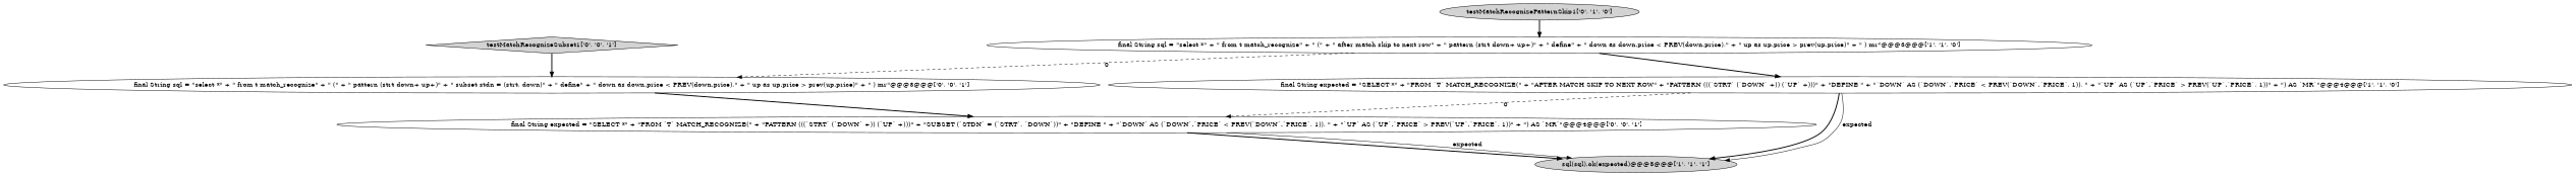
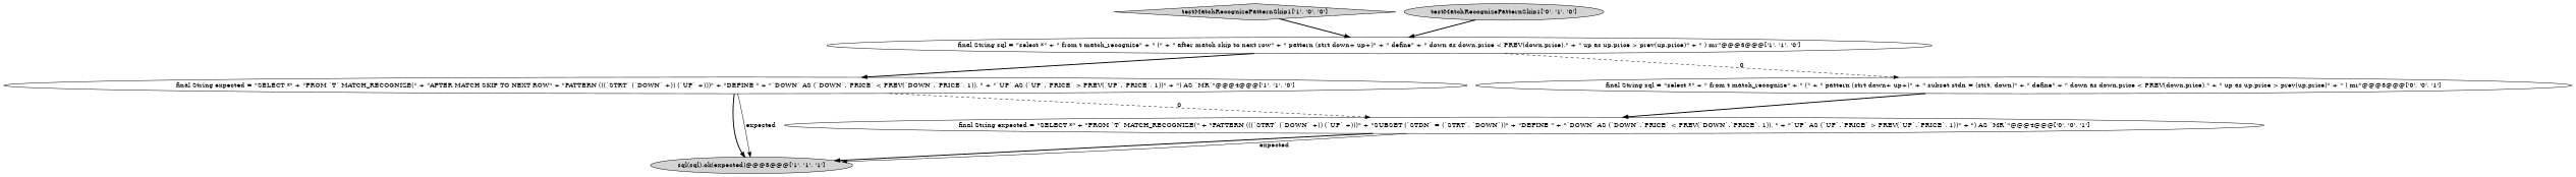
  digraph {
    node [fillcolor=lightgray shape=ellipse style=filled]
    edge [style=bold]
+   n1 [label="testMatchRecognizePatternSkip1['1', '0', '0']" shape=diamond]
    n2 [fillcolor=white label="final String sql = \"select *\" + \" from t match_recognize\" + \" (\" + \" after match skip to next row\" + \" pattern (strt down+ up+)\" + \" define\" + \" down as down.price < PREV(down.price),\" + \" up as up.price > prev(up.price)\" + \" ) mr\"@@@3@@@['1', '1', '0']"]
    n3 [fillcolor=white label="final String expected = \"SELECT *\" + \"FROM `T` MATCH_RECOGNIZE(\" + \"AFTER MATCH SKIP TO NEXT ROW\" + \"PATTERN (((`STRT` (`DOWN` +)) (`UP` +)))\" + \"DEFINE \" + \"`DOWN` AS (`DOWN`.`PRICE` < PREV(`DOWN`.`PRICE`, 1)), \" + \"`UP` AS (`UP`.`PRICE` > PREV(`UP`.`PRICE`, 1))\" + \") AS `MR`\"@@@4@@@['1', '1', '0']"]
    n4 [fillcolor=white label="final String sql = \"select *\" + \" from t match_recognize\" + \" (\" + \" pattern (strt down+ up+)\" + \" subset stdn = (strt, down)\" + \" define\" + \" down as down.price < PREV(down.price),\" + \" up as up.price > prev(up.price)\" + \" ) mr\"@@@3@@@['0', '0', '1']"]
    n5 [fillcolor=white label="final String expected = \"SELECT *\" + \"FROM `T` MATCH_RECOGNIZE(\" + \"PATTERN (((`STRT` (`DOWN` +)) (`UP` +)))\" + \"SUBSET (`STDN` = (`STRT`, `DOWN`))\" + \"DEFINE \" + \"`DOWN` AS (`DOWN`.`PRICE` < PREV(`DOWN`.`PRICE`, 1)), \" + \"`UP` AS (`UP`.`PRICE` > PREV(`UP`.`PRICE`, 1))\" + \") AS `MR`\"@@@4@@@['0', '0', '1']"]
    n6 [label="sql(sql).ok(expected)@@@5@@@['1', '1', '1']"]
    n7 [label="testMatchRecognizePatternSkip1['0', '1', '0']"]
-   n8 [label="testMatchRecognizeSubset1['0', '0', '1']" shape=diamond]
+   n1 -> n2
    n2 -> n3
    n2 -> n4 [label=0 style=dashed]
    n3 -> n5 [label=0 style=dashed]
    n3 -> n6
    n3 -> n6 [label=expected style=solid]
    n4 -> n5
    n5 -> n6
    n5 -> n6 [label=expected style=solid]
    n7 -> n2
-   n8 -> n4
  }
